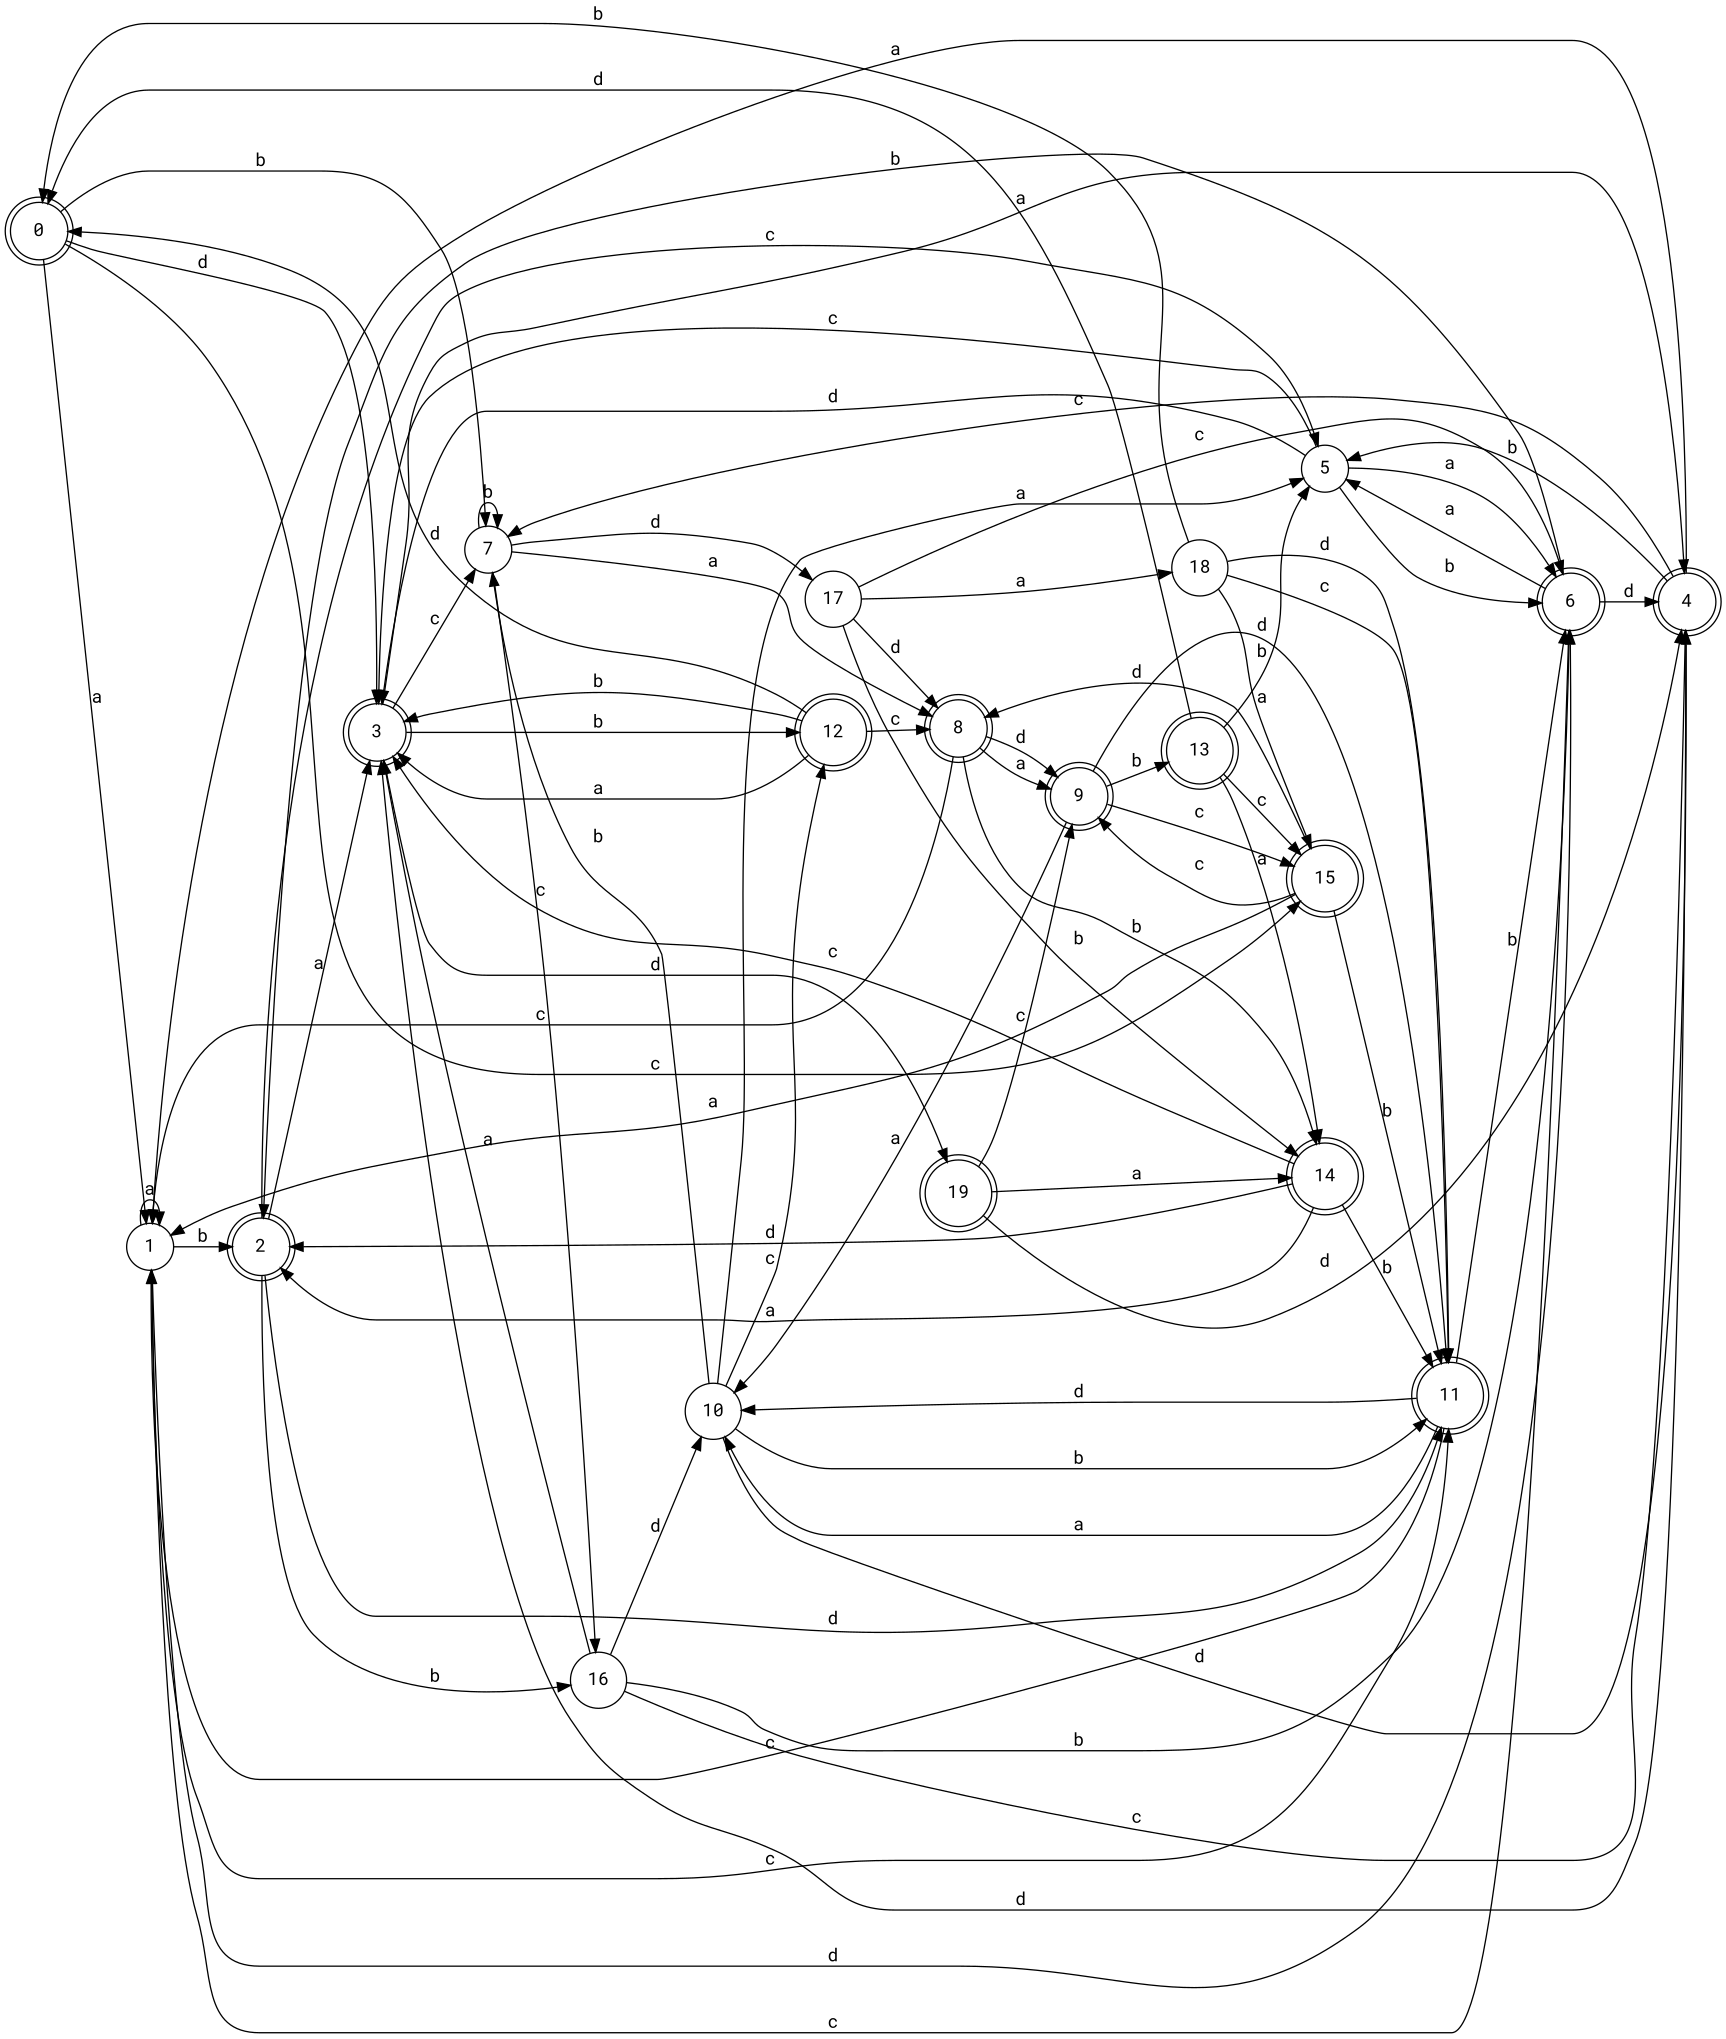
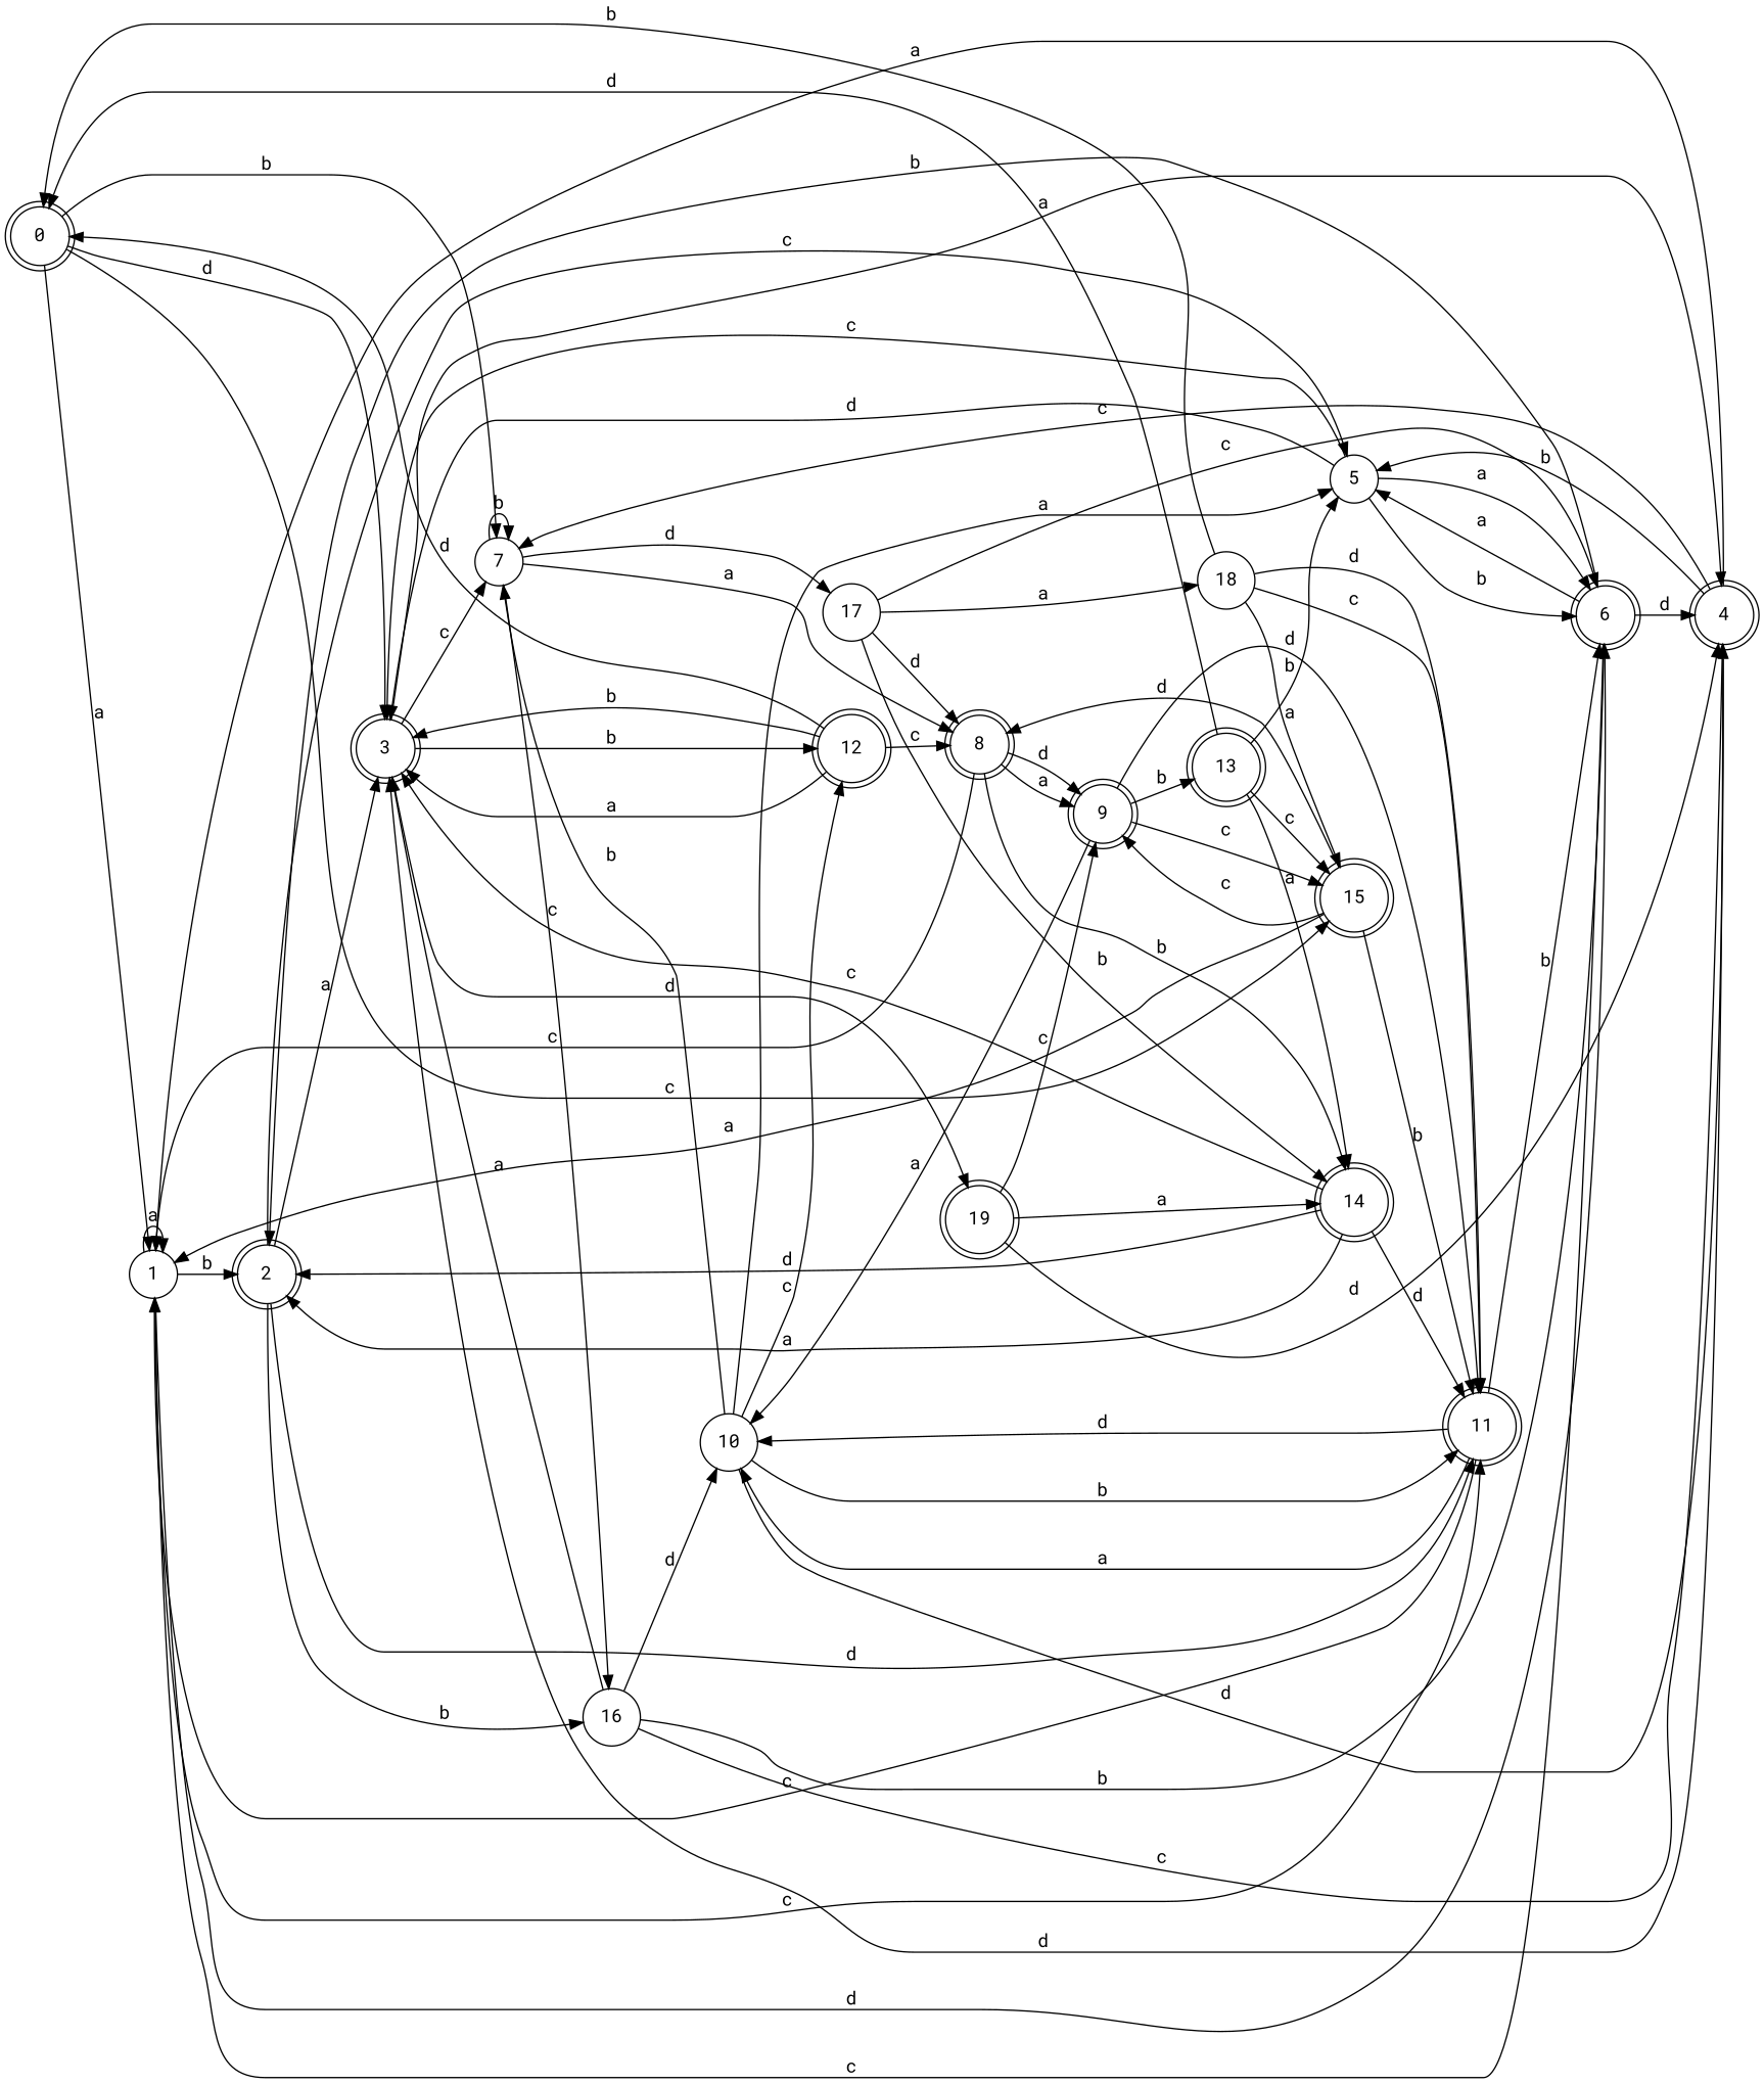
  digraph {
    fontname="Roboto Mono"
    rankdir=LR
    node [color=black fillcolor=white fontname="Roboto Mono" shape=doublecircle style="rounded,filled"]
    edge [fontname="Roboto Mono"]
    n1 [label=0]
    n2 [label=1 shape=circle style=filled]
    n3 [label=3]
    n4 [label=7 shape=circle style=filled]
    n5 [label=15]
    n6 [label=2]
    n7 [label=6]
    n8 [label=11]
    n9 [label=4]
    n10 [label=12]
    n11 [label=19]
    n12 [label=16 shape=circle style=filled]
    n13 [label=8]
    n14 [label=17 shape=circle style=filled]
    n15 [label=9]
    n16 [label=5 shape=circle style=filled]
    n17 [label=10 shape=circle style=filled]
    n18 [label=14]
    n19 [label=18 shape=circle style=filled]
    n20 [label=13]
    n1 -> n2 [label=a]
    n1 -> n3 [label=d]
    n1 -> n4 [label=b]
    n1 -> n5 [label=c]
    n2 -> n2 [label=a]
    n2 -> n6 [label=b]
    n2 -> n7 [label=d]
    n2 -> n8 [label=c]
    n3 -> n4 [label=c]
    n3 -> n9 [label=a]
    n3 -> n10 [label=b]
    n3 -> n11 [label=d]
    n4 -> n4 [label=b]
    n4 -> n12 [label=c]
    n4 -> n13 [label=a]
    n4 -> n14 [label=d]
    n5 -> n2 [label=a]
    n5 -> n8 [label=b]
    n5 -> n13 [label=d]
    n5 -> n15 [label=c]
    n6 -> n3 [label=a]
    n6 -> n8 [label=d]
    n6 -> n12 [label=b]
    n6 -> n16 [label=c]
    n7 -> n2 [label=c]
    n7 -> n6 [label=b]
    n7 -> n9 [label=d]
    n7 -> n16 [label=a]
    n8 -> n2 [label=c]
    n8 -> n7 [label=b]
    n8 -> n17 [label=a]
    n8 -> n17 [label=d]
    n9 -> n2 [label=a]
    n9 -> n3 [label=d]
    n9 -> n4 [label=c]
    n9 -> n16 [label=b]
    n10 -> n1 [label=d]
    n10 -> n3 [label=a]
    n10 -> n3 [label=b]
    n10 -> n13 [label=c]
    n11 -> n9 [label=d]
    n11 -> n15 [label=c]
    n11 -> n18 [label=a]
    n12 -> n3 [label=a]
    n12 -> n7 [label=b]
    n12 -> n9 [label=c]
    n12 -> n17 [label=d]
    n13 -> n2 [label=c]
    n13 -> n15 [label=a]
    n13 -> n15 [label=d]
    n13 -> n18 [label=b]
    n14 -> n7 [label=c]
    n14 -> n13 [label=d]
    n14 -> n18 [label=b]
    n14 -> n19 [label=a]
    n15 -> n5 [label=c]
    n15 -> n8 [label=d]
    n15 -> n17 [label=a]
    n15 -> n20 [label=b]
    n16 -> n3 [label=c]
    n16 -> n3 [label=d]
    n16 -> n7 [label=a]
    n16 -> n7 [label=b]
    n17 -> n4 [label=b]
    n17 -> n8 [label=b]
    n17 -> n9 [label=d]
    n17 -> n10 [label=c]
    n17 -> n16 [label=a]
    n18 -> n3 [label=c]
    n18 -> n6 [label=a]
    n18 -> n6 [label=d]
-   n18 -> n8 [label=b]
+   n18 -> n8 [label=d]
    n19 -> n1 [label=b]
    n19 -> n5 [label=a]
    n19 -> n8 [label=c]
    n19 -> n8 [label=d]
    n20 -> n1 [label=d]
    n20 -> n5 [label=c]
    n20 -> n16 [label=b]
    n20 -> n18 [label=a]
  }
